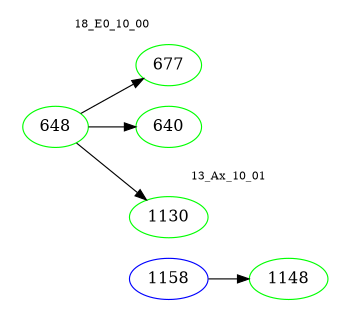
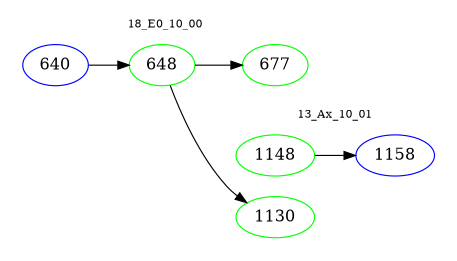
  digraph {
    rankdir=LR
    node [color=green]
    edge [color=black]
    n1 [label=1148]
    n2 [label=1130]
    n3 [color=blue label=1158]
    n4 [label=648]
-   n5 [label=640]
+   n5 [color=blue label=640]
    n6 [label=677]
    subgraph cluster_1 {
      color=white
      fontsize=10
      label="13_Ax_10_01"
      n1
      n2
      n3
    }
    subgraph cluster_2 {
      color=white
      fontsize=10
      label="18_E0_10_00"
      n4
      n5
      n6
    }
-   n3 -> n1
+   n1 -> n3
    n4 -> n2
-   n4 -> n5
+   n5 -> n4
    n4 -> n6
  }
